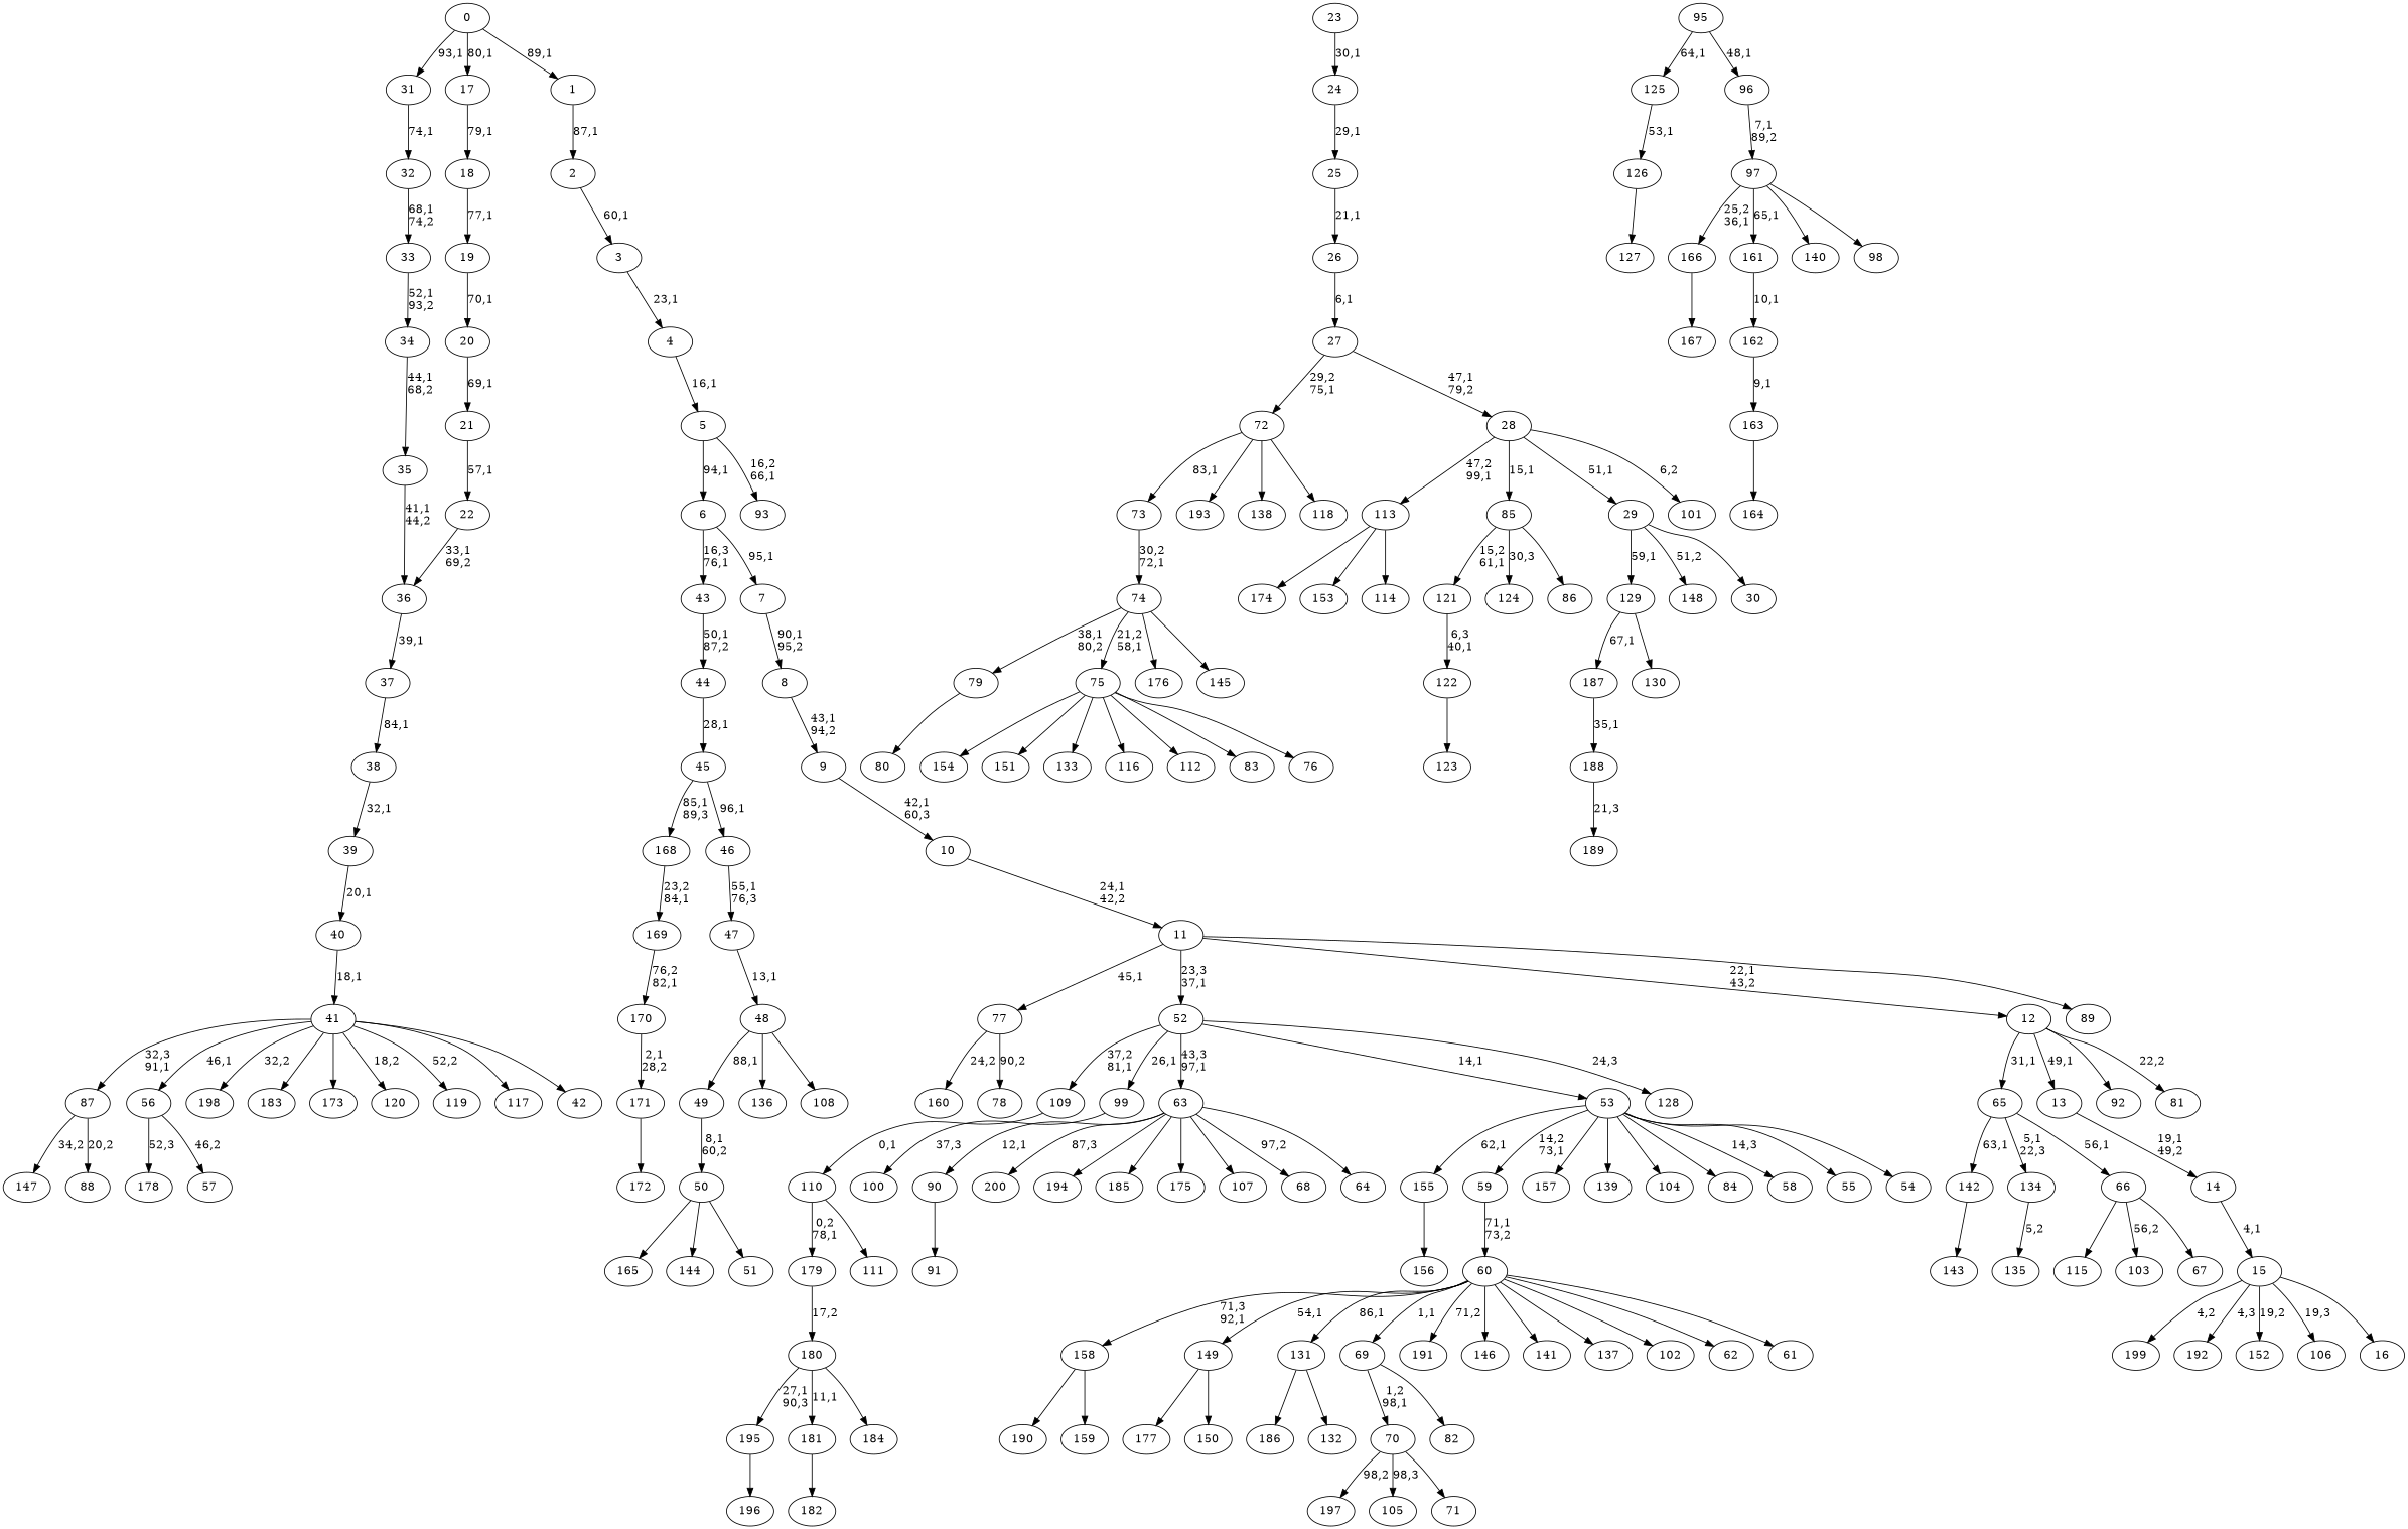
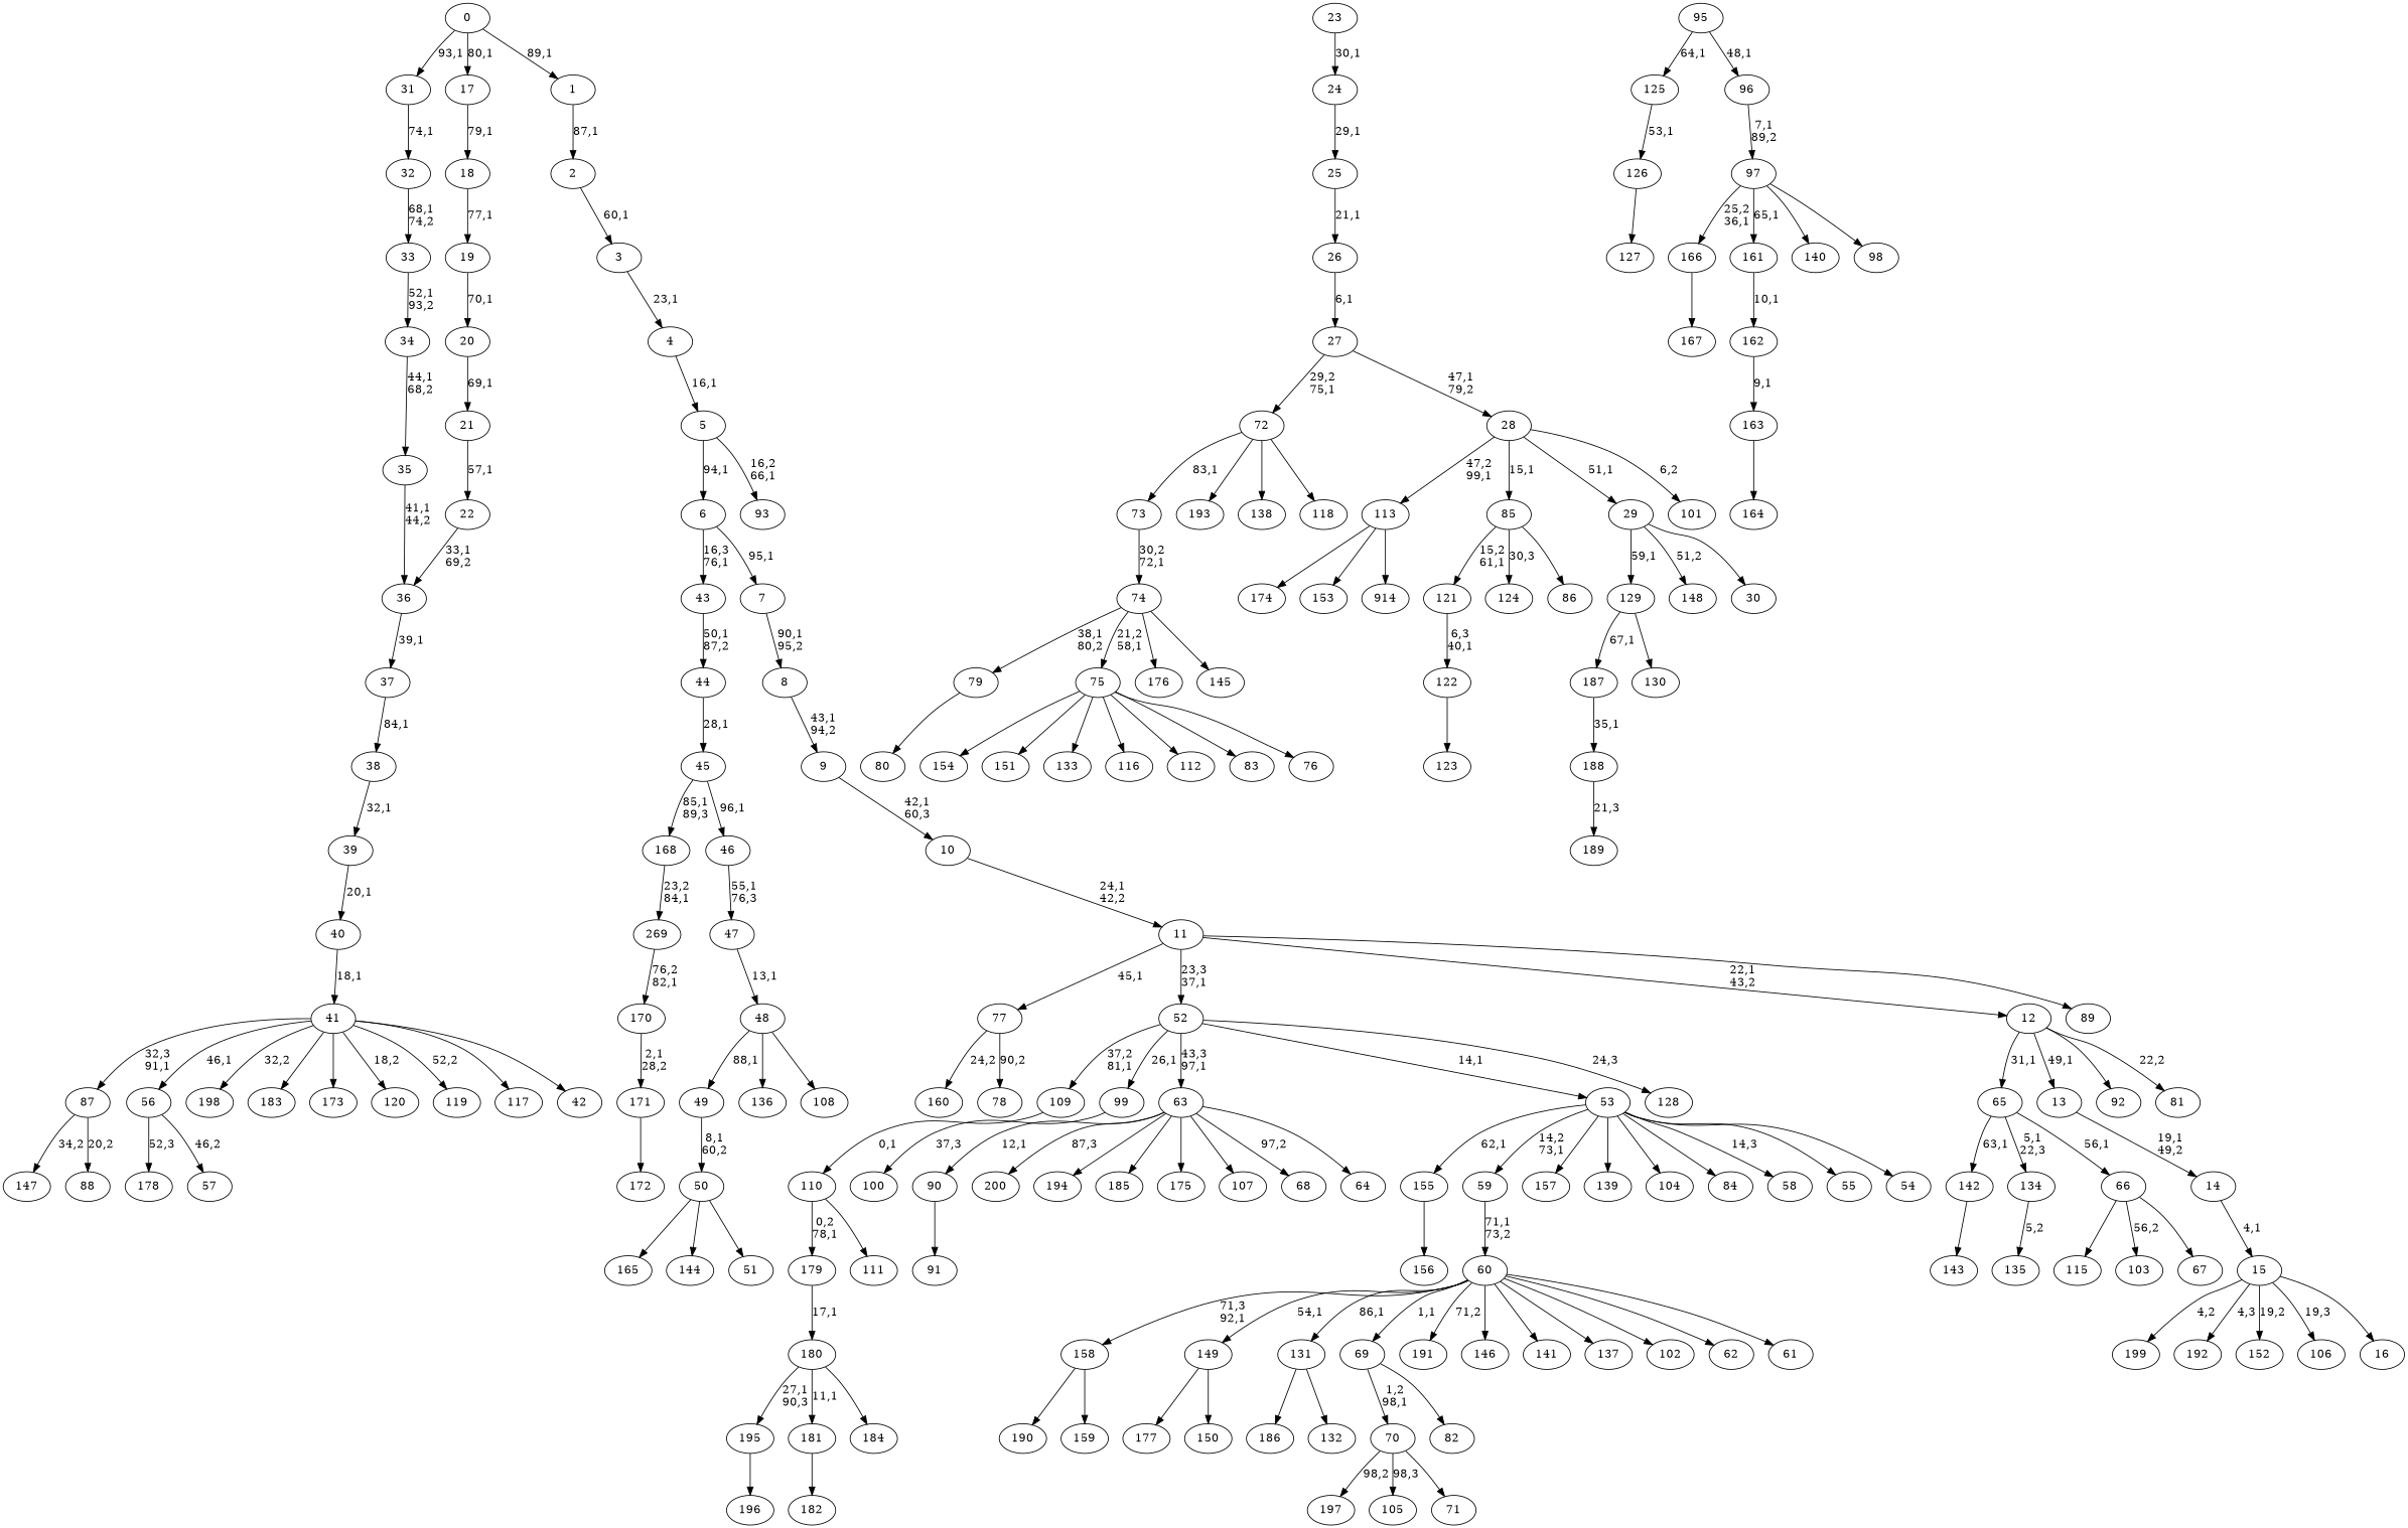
  digraph {
    195
    196
    188
    189
    187
    181
    182
    180
    184
    179
    171
    172
    170
-   169
+   169 [label=269]
    168
    166
    167
    163
    164
    162
    161
    158
    190
    159
    155
    156
    149
    177
    150
    142
    143
    134
    135
    131
    186
    132
    129
    130
    126
    127
    125
    122
    123
    121
    113
    174
    153
-   114
+   114 [label=914]
    110
    111
    109
    99
    100
    97
    140
    98
    96
    95
    90
    91
    87
    147
    88
    85
    124
    86
    79
    80
    77
    160
    78
    75
    154
    151
    133
    116
    112
    83
    76
    74
    176
    145
    73
    72
    193
    138
    118
    70
    197
    105
    71
    69
    82
    66
    115
    103
    67
    65
    63
    200
    194
    185
    175
    107
    68
    64
    60
    191
    146
    141
    137
    102
    62
    61
    59
    56
    178
    57
    53
    157
    139
    104
    84
    58
    55
    54
    52
    128
    50
    165
    144
    51
    49
    48
    136
    108
    47
    46
    45
    44
    43
    41
    198
    183
    173
    120
    119
    117
    42
    40
    39
    38
    37
    36
    35
    34
    33
    32
    31
    29
    148
    30
    28
    101
    27
    26
    25
    24
    23
    22
    21
    20
    19
    18
    17
    15
    199
    192
    152
    106
    16
    14
    13
    12
    92
    81
    11
    89
    10
    9
    8
    7
    6
    5
    93
    4
    3
    2
    1
    0
    195 -> 196
    188 -> 189 [label="21,3"]
    187 -> 188 [label="35,1"]
    181 -> 182
    180 -> 195 [label="27,1\n90,3"]
    180 -> 181 [label="11,1"]
    180 -> 184
-   179 -> 180 [label="17,2"]
+   179 -> 180 [label="17,1"]
    171 -> 172
    170 -> 171 [label="2,1\n28,2"]
    169 -> 170 [label="76,2\n82,1"]
    168 -> 169 [label="23,2\n84,1"]
    166 -> 167
    163 -> 164
    162 -> 163 [label="9,1"]
    161 -> 162 [label="10,1"]
    158 -> 190
    158 -> 159
    155 -> 156
    149 -> 177
    149 -> 150
    142 -> 143
    134 -> 135 [label="5,2"]
    131 -> 186
    131 -> 132
    129 -> 187 [label="67,1"]
    129 -> 130
    126 -> 127
    125 -> 126 [label="53,1"]
    122 -> 123
    121 -> 122 [label="6,3\n40,1"]
    113 -> 174
    113 -> 153
    113 -> 114
    110 -> 179 [label="0,2\n78,1"]
    110 -> 111
    109 -> 110 [label="0,1"]
    99 -> 100 [label="37,3"]
    97 -> 166 [label="25,2\n36,1"]
    97 -> 161 [label="65,1"]
    97 -> 140
    97 -> 98
    96 -> 97 [label="7,1\n89,2"]
    95 -> 125 [label="64,1"]
    95 -> 96 [label="48,1"]
    90 -> 91
    87 -> 147 [label="34,2"]
    87 -> 88 [label="20,2"]
    85 -> 121 [label="15,2\n61,1"]
    85 -> 124 [label="30,3"]
    85 -> 86
    79 -> 80
    77 -> 160 [label="24,2"]
    77 -> 78 [label="90,2"]
    75 -> 154
    75 -> 151
    75 -> 133
    75 -> 116
    75 -> 112
    75 -> 83
    75 -> 76
    74 -> 79 [label="38,1\n80,2"]
    74 -> 75 [label="21,2\n58,1"]
    74 -> 176
    74 -> 145
    73 -> 74 [label="30,2\n72,1"]
    72 -> 73 [label="83,1"]
    72 -> 193
    72 -> 138
    72 -> 118
    70 -> 197 [label="98,2"]
    70 -> 105 [label="98,3"]
    70 -> 71
    69 -> 70 [label="1,2\n98,1"]
    69 -> 82
    66 -> 115
    66 -> 103 [label="56,2"]
    66 -> 67
    65 -> 142 [label="63,1"]
    65 -> 134 [label="5,1\n22,3"]
    65 -> 66 [label="56,1"]
    63 -> 90 [label="12,1"]
    63 -> 200 [label="87,3"]
    63 -> 194
    63 -> 185
    63 -> 175
    63 -> 107
    63 -> 68 [label="97,2"]
    63 -> 64
    60 -> 158 [label="71,3\n92,1"]
    60 -> 149 [label="54,1"]
    60 -> 131 [label="86,1"]
    60 -> 69 [label="1,1"]
    60 -> 191 [label="71,2"]
    60 -> 146
    60 -> 141
    60 -> 137
    60 -> 102
    60 -> 62
    60 -> 61
    59 -> 60 [label="71,1\n73,2"]
    56 -> 178 [label="52,3"]
    56 -> 57 [label="46,2"]
    53 -> 155 [label="62,1"]
    53 -> 59 [label="14,2\n73,1"]
    53 -> 157
    53 -> 139
    53 -> 104
    53 -> 84
    53 -> 58 [label="14,3"]
    53 -> 55
    53 -> 54
    52 -> 109 [label="37,2\n81,1"]
    52 -> 99 [label="26,1"]
    52 -> 63 [label="43,3\n97,1"]
    52 -> 53 [label="14,1"]
    52 -> 128 [label="24,3"]
    50 -> 165
    50 -> 144
    50 -> 51
    49 -> 50 [label="8,1\n60,2"]
    48 -> 49 [label="88,1"]
    48 -> 136
    48 -> 108
    47 -> 48 [label="13,1"]
    46 -> 47 [label="55,1\n76,3"]
    45 -> 168 [label="85,1\n89,3"]
    45 -> 46 [label="96,1"]
    44 -> 45 [label="28,1"]
    43 -> 44 [label="50,1\n87,2"]
    41 -> 87 [label="32,3\n91,1"]
    41 -> 56 [label="46,1"]
    41 -> 198 [label="32,2"]
    41 -> 183
    41 -> 173
    41 -> 120 [label="18,2"]
    41 -> 119 [label="52,2"]
    41 -> 117
    41 -> 42
    40 -> 41 [label="18,1"]
    39 -> 40 [label="20,1"]
    38 -> 39 [label="32,1"]
    37 -> 38 [label="84,1"]
    36 -> 37 [label="39,1"]
    35 -> 36 [label="41,1\n44,2"]
    34 -> 35 [label="44,1\n68,2"]
    33 -> 34 [label="52,1\n93,2"]
    32 -> 33 [label="68,1\n74,2"]
    31 -> 32 [label="74,1"]
    29 -> 129 [label="59,1"]
    29 -> 148 [label="51,2"]
    29 -> 30
    28 -> 113 [label="47,2\n99,1"]
    28 -> 85 [label="15,1"]
    28 -> 29 [label="51,1"]
    28 -> 101 [label="6,2"]
    27 -> 72 [label="29,2\n75,1"]
    27 -> 28 [label="47,1\n79,2"]
    26 -> 27 [label="6,1"]
    25 -> 26 [label="21,1"]
    24 -> 25 [label="29,1"]
    23 -> 24 [label="30,1"]
    22 -> 36 [label="33,1\n69,2"]
    21 -> 22 [label="57,1"]
    20 -> 21 [label="69,1"]
    19 -> 20 [label="70,1"]
    18 -> 19 [label="77,1"]
    17 -> 18 [label="79,1"]
    15 -> 199 [label="4,2"]
    15 -> 192 [label="4,3"]
    15 -> 152 [label="19,2"]
    15 -> 106 [label="19,3"]
    15 -> 16
    14 -> 15 [label="4,1"]
    13 -> 14 [label="19,1\n49,2"]
    12 -> 65 [label="31,1"]
    12 -> 13 [label="49,1"]
    12 -> 92
    12 -> 81 [label="22,2"]
    11 -> 77 [label="45,1"]
    11 -> 52 [label="23,3\n37,1"]
    11 -> 12 [label="22,1\n43,2"]
    11 -> 89
    10 -> 11 [label="24,1\n42,2"]
    9 -> 10 [label="42,1\n60,3"]
    8 -> 9 [label="43,1\n94,2"]
    7 -> 8 [label="90,1\n95,2"]
    6 -> 43 [label="16,3\n76,1"]
    6 -> 7 [label="95,1"]
    5 -> 6 [label="94,1"]
    5 -> 93 [label="16,2\n66,1"]
    4 -> 5 [label="16,1"]
    3 -> 4 [label="23,1"]
    2 -> 3 [label="60,1"]
    1 -> 2 [label="87,1"]
    0 -> 31 [label="93,1"]
    0 -> 17 [label="80,1"]
    0 -> 1 [label="89,1"]
  }
